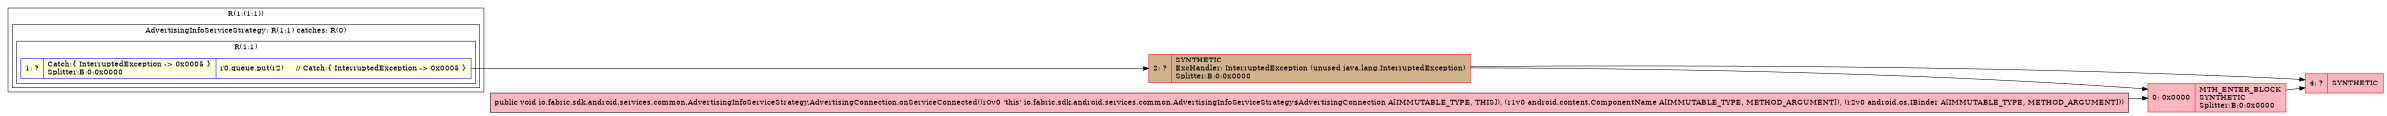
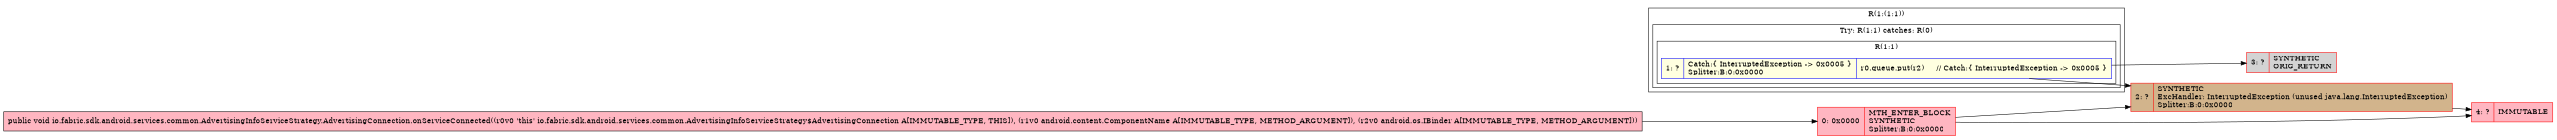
  digraph {
    rankdir=LR
    node [color=red fillcolor=lightpink shape=record style=filled]
    n1 [color=blue fillcolor=lightyellow label="{1\:\ ?|Catch:\{ InterruptedException \-\> 0x0005 \}\lSplitter:B:0:0x0000\l|r0.queue.put(r2)     \/\/ Catch:\{ InterruptedException \-\> 0x0005 \}\l}"]
    n2 [fillcolor=tan label="{2\:\ ?|SYNTHETIC\lExcHandler: InterruptedException (unused java.lang.InterruptedException)\lSplitter:B:0:0x0000\l}"]
-   n4 [label="{4\:\ ?|SYNTHETIC\l}"]
+   n3 [fillcolor=lightgrey label="{3\:\ ?|SYNTHETIC\lORIG_RETURN\l}"]
+   n4 [label="{4\:\ ?|IMMUTABLE\l}"]
    n5 [label="{0\:\ 0x0000|MTH_ENTER_BLOCK\lSYNTHETIC\lSplitter:B:0:0x0000\l}"]
    n6 [label="{public void io.fabric.sdk.android.services.common.AdvertisingInfoServiceStrategy.AdvertisingConnection.onServiceConnected((r0v0 'this' io.fabric.sdk.android.services.common.AdvertisingInfoServiceStrategy$AdvertisingConnection A[IMMUTABLE_TYPE, THIS]), (r1v0 android.content.ComponentName A[IMMUTABLE_TYPE, METHOD_ARGUMENT]), (r2v0 android.os.IBinder A[IMMUTABLE_TYPE, METHOD_ARGUMENT])) }" color=""]
    subgraph cluster_1 {
      label="R(1:(1:1))"
      subgraph cluster_2 {
-       label="AdvertisingInfoServiceStrategy: R(1:1) catches: R(0)"
+       label="Try: R(1:1) catches: R(0)"
        subgraph cluster_3 {
          label="R(1:1)"
          n1
        }
        subgraph cluster_4 {
          label="R(0) | ExcHandler: InterruptedException (unused java.lang.InterruptedException)\l"
        }
      }
    }
    subgraph cluster_5 {
      label="R(0) | ExcHandler: InterruptedException (unused java.lang.InterruptedException)\l"
    }
    n1 -> n2
+   n1 -> n3
    n2 -> n4
-   n2 -> n5
+   n5 -> n2
    n5 -> n4
    n6 -> n5
  }
